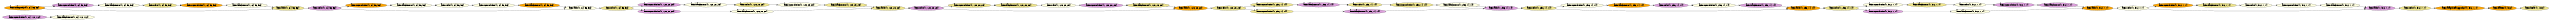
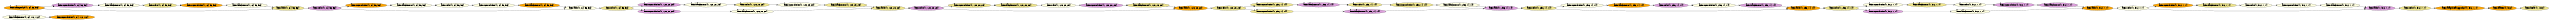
  digraph {
    rankdir=LR
    node [fillcolor=lightyellow style=filled]
    edge [arrowhead=tee]
-   n1 [fillcolor=plum label="aten::_convolution([1, 64, 112, 112])"]
+   n1 [fillcolor=orange label="aten::_convolution([1, 64, 112, 112])"]
    n2 [label="aten::batch_norm([1, 64, 112, 112])"]
    n3 [fillcolor=orange label="aten::max_pool2d([1, 64, 56, 56])"]
    n4 [fillcolor=plum label="aten::_convolution([1, 64, 56, 56])"]
    n5 [fillcolor=khaki label="aten::add_([1, 64, 56, 56])"]
    n6 [label="aten::batch_norm([1, 64, 56, 56])"]
    n7 [fillcolor=plum label="aten::relu_([1, 64, 56, 56])"]
    n8 [fillcolor=khaki label="aten::relu_([1, 64, 56, 56])"]
    n9 [fillcolor=orange label="aten::_convolution([1, 64, 56, 56])"]
    n10 [label="aten::batch_norm([1, 64, 56, 56])"]
    n11 [fillcolor=orange label="aten::_convolution([1, 64, 56, 56])"]
    n12 [label="aten::add_([1, 64, 56, 56])"]
    n13 [label="aten::batch_norm([1, 64, 56, 56])"]
    n14 [fillcolor=khaki label="aten::relu_([1, 64, 56, 56])"]
    n15 [label="aten::relu_([1, 64, 56, 56])"]
    n16 [label="aten::_convolution([1, 64, 56, 56])"]
    n17 [fillcolor=orange label="aten::batch_norm([1, 64, 56, 56])"]
    n18 [fillcolor=plum label="aten::_convolution([1, 128, 28, 28])"]
    n19 [fillcolor=plum label="aten::_convolution([1, 128, 28, 28])"]
    n20 [label="aten::batch_norm([1, 128, 28, 28])"]
    n21 [label="aten::batch_norm([1, 128, 28, 28])"]
    n22 [fillcolor=khaki label="aten::relu_([1, 128, 28, 28])"]
    n23 [label="aten::_convolution([1, 128, 28, 28])"]
    n24 [fillcolor=khaki label="aten::batch_norm([1, 128, 28, 28])"]
    n25 [fillcolor=khaki label="aten::add_([1, 128, 28, 28])"]
    n26 [fillcolor=plum label="aten::relu_([1, 128, 28, 28])"]
    n27 [fillcolor=khaki label="aten::_convolution([1, 128, 28, 28])"]
    n28 [fillcolor=orange label="aten::add_([1, 128, 28, 28])"]
    n29 [fillcolor=khaki label="aten::batch_norm([1, 128, 28, 28])"]
    n30 [fillcolor=khaki label="aten::relu_([1, 128, 28, 28])"]
    n31 [label="aten::relu_([1, 128, 28, 28])"]
    n32 [fillcolor=plum label="aten::_convolution([1, 128, 28, 28])"]
    n33 [fillcolor=khaki label="aten::batch_norm([1, 128, 28, 28])"]
    n34 [fillcolor=khaki label="aten::_convolution([1, 256, 14, 14])"]
    n35 [fillcolor=khaki label="aten::_convolution([1, 256, 14, 14])"]
    n36 [fillcolor=plum label="aten::batch_norm([1, 256, 14, 14])"]
    n37 [fillcolor=plum label="aten::batch_norm([1, 256, 14, 14])"]
    n38 [fillcolor=khaki label="aten::relu_([1, 256, 14, 14])"]
    n39 [fillcolor=khaki label="aten::_convolution([1, 256, 14, 14])"]
    n40 [label="aten::batch_norm([1, 256, 14, 14])"]
    n41 [fillcolor=plum label="aten::add_([1, 256, 14, 14])"]
    n42 [fillcolor=khaki label="aten::relu_([1, 256, 14, 14])"]
    n43 [label="aten::_convolution([1, 256, 14, 14])"]
    n44 [fillcolor=orange label="aten::add_([1, 256, 14, 14])"]
    n45 [fillcolor=orange label="aten::batch_norm([1, 256, 14, 14])"]
    n46 [fillcolor=khaki label="aten::relu_([1, 256, 14, 14])"]
    n47 [fillcolor=plum label="aten::relu_([1, 256, 14, 14])"]
    n48 [label="aten::_convolution([1, 256, 14, 14])"]
    n49 [fillcolor=plum label="aten::batch_norm([1, 256, 14, 14])"]
    n50 [label="aten::_convolution([1, 512, 7, 7])"]
    n51 [fillcolor=plum label="aten::_convolution([1, 512, 7, 7])"]
    n52 [fillcolor=khaki label="aten::batch_norm([1, 512, 7, 7])"]
    n53 [label="aten::batch_norm([1, 512, 7, 7])"]
    n54 [label="aten::relu_([1, 512, 7, 7])"]
    n55 [fillcolor=plum label="aten::_convolution([1, 512, 7, 7])"]
    n56 [fillcolor=plum label="aten::batch_norm([1, 512, 7, 7])"]
    n57 [fillcolor=orange label="aten::add_([1, 512, 7, 7])"]
    n58 [label="aten::relu_([1, 512, 7, 7])"]
    n59 [fillcolor=orange label="aten::_convolution([1, 512, 7, 7])"]
    n60 [fillcolor=plum label="aten::add_([1, 512, 7, 7])"]
    n61 [fillcolor=khaki label="aten::batch_norm([1, 512, 7, 7])"]
    n62 [fillcolor=khaki label="aten::relu_([1, 512, 7, 7])"]
    n63 [label="aten::relu_([1, 512, 7, 7])"]
    n64 [label="aten::_convolution([1, 512, 7, 7])"]
    n65 [label="aten::batch_norm([1, 512, 7, 7])"]
    n66 [fillcolor=orange label="aten::adaptive_avg_pool2d([1, 512, 1, 1])"]
    n67 [fillcolor=orange label="aten::flatten([1, 512])"]
    n68 [fillcolor=khaki label="aten::linear([1, 1000])"]
-   n1 -> n2 [arrowhead=box]
+   n2 -> n1 [arrowhead=box]
    n3 -> n4 [arrowhead=box]
    n3 -> n5
    n4 -> n6 [arrowhead=box]
    n5 -> n7
    n6 -> n8 [arrowhead=vee]
    n7 -> n11 [arrowhead=vee]
    n7 -> n12
    n8 -> n9 [arrowhead=box]
    n9 -> n10
    n10 -> n5 [arrowhead=vee]
    n11 -> n13 [arrowhead=box]
    n12 -> n14 [arrowhead=vee]
    n13 -> n15 [arrowhead=box]
    n14 -> n18
    n14 -> n19 [arrowhead=box]
    n15 -> n16 [arrowhead=vee]
    n16 -> n17
    n17 -> n12 [arrowhead=box]
    n18 -> n20 [arrowhead=vee]
    n19 -> n21 [arrowhead=vee]
    n20 -> n22 [arrowhead=box]
    n21 -> n25
    n22 -> n23 [arrowhead=vee]
    n23 -> n24
    n24 -> n25
    n25 -> n26 [arrowhead=box]
    n26 -> n27
    n26 -> n28 [arrowhead=vee]
    n27 -> n29 [arrowhead=box]
    n28 -> n30 [arrowhead=vee]
    n29 -> n31
    n30 -> n34 [arrowhead=box]
    n30 -> n35
    n31 -> n32
    n32 -> n33 [arrowhead=box]
    n33 -> n28 [arrowhead=vee]
    n34 -> n36
    n35 -> n37 [arrowhead=vee]
    n36 -> n38 [arrowhead=box]
    n37 -> n41 [arrowhead=vee]
    n38 -> n39
    n39 -> n40 [arrowhead=vee]
    n40 -> n41
    n41 -> n42 [arrowhead=box]
    n42 -> n43 [arrowhead=vee]
    n42 -> n44 [arrowhead=box]
    n43 -> n45 [arrowhead=vee]
    n44 -> n46 [arrowhead=box]
    n45 -> n47 [arrowhead=vee]
    n46 -> n50 [arrowhead=box]
    n46 -> n51 [arrowhead=vee]
    n47 -> n48 [arrowhead=box]
    n48 -> n49 [arrowhead=vee]
    n49 -> n44
    n50 -> n52
    n51 -> n53
    n52 -> n54 [arrowhead=vee]
    n53 -> n57
    n54 -> n55 [arrowhead=box]
    n55 -> n56 [arrowhead=vee]
    n56 -> n57 [arrowhead=vee]
    n57 -> n58
    n58 -> n59 [arrowhead=vee]
    n58 -> n60 [arrowhead=box]
    n59 -> n61 [arrowhead=box]
    n60 -> n62
    n61 -> n63 [arrowhead=vee]
    n62 -> n66 [arrowhead=vee]
    n63 -> n64
    n64 -> n65
    n65 -> n60 [arrowhead=box]
    n66 -> n67 [arrowhead=box]
    n67 -> n68
  }
